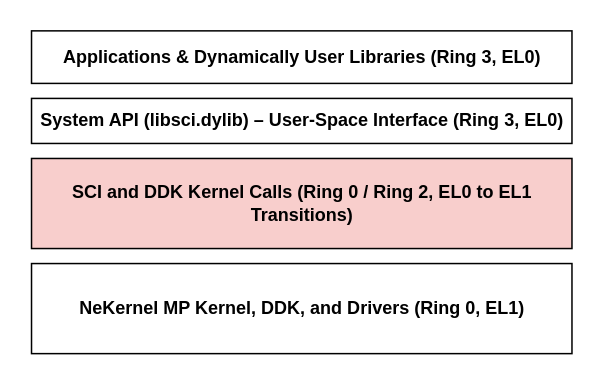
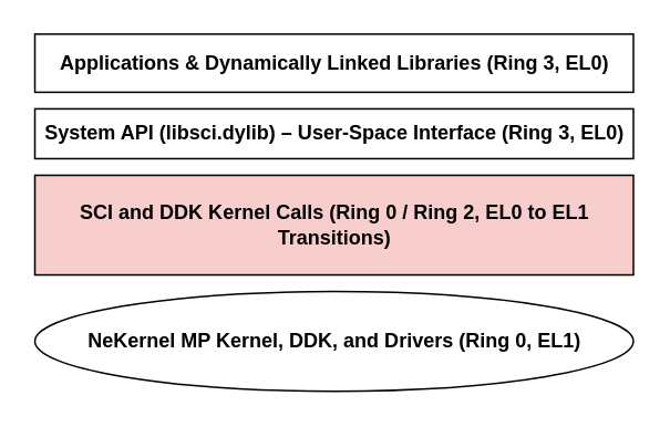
  <mxCell id="0" />
  <mxCell id="1" parent="0" />
  <mxCell id="2" value="&lt;p class=&quot;p1&quot;&gt;&lt;b&gt;System API (libsci.dylib) – User-Space Interface (Ring 3, EL0)&lt;/b&gt;&lt;/p&gt;" style="rounded=0;whiteSpace=wrap;html=1;" parent="1" vertex="1"><mxGeometry x="20.5" y="65" width="360" height="30" as="geometry" /></mxCell>
- <mxCell id="3" value="&lt;p class=&quot;p1&quot;&gt;&lt;b&gt;Applications &amp;amp; Dynamically User Libraries (Ring 3, EL0)&lt;/b&gt;&lt;/p&gt;" style="rounded=0;whiteSpace=wrap;html=1;" parent="1" vertex="1"><mxGeometry x="20.5" y="20" width="360" height="35" as="geometry" /></mxCell>
- <mxCell id="4" value="&lt;p class=&quot;p1&quot;&gt;&lt;b&gt;NeKernel MP Kernel, DDK, and Drivers (Ring 0, EL1)&lt;/b&gt;&lt;/p&gt;" style="rounded=0;whiteSpace=wrap;html=1;" parent="1" vertex="1"><mxGeometry x="20.5" y="175" width="360" height="60" as="geometry" /></mxCell>
+ <mxCell id="3" value="&lt;p class=&quot;p1&quot;&gt;&lt;b&gt;Applications &amp;amp; Dynamically Linked Libraries (Ring 3, EL0)&lt;/b&gt;&lt;/p&gt;" style="rounded=0;whiteSpace=wrap;html=1;" parent="1" vertex="1"><mxGeometry x="20.5" y="20" width="360" height="35" as="geometry" /></mxCell>
+ <mxCell id="4" value="&lt;p class=&quot;p1&quot;&gt;&lt;b&gt;NeKernel MP Kernel, DDK, and Drivers (Ring 0, EL1)&lt;/b&gt;&lt;/p&gt;" style="ellipse;whiteSpace=wrap;html=1;" parent="1" vertex="1"><mxGeometry x="20.5" y="175" width="360" height="60" as="geometry" /></mxCell>
  <mxCell id="5" value="&lt;p class=&quot;p1&quot;&gt;&lt;b&gt;SCI and DDK Kernel Calls (Ring 0 / Ring 2, EL0 to EL1 Transitions)&lt;/b&gt;&lt;/p&gt;" style="rounded=0;whiteSpace=wrap;html=1;fillColor=#f8cecc;" parent="1" vertex="1"><mxGeometry x="20.5" y="105" width="360" height="60" as="geometry" /></mxCell>
